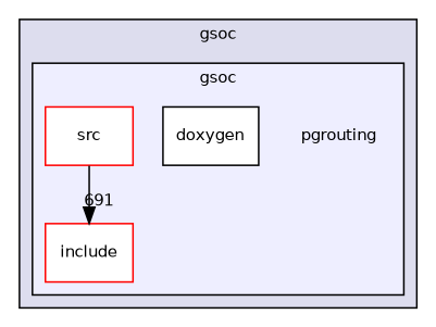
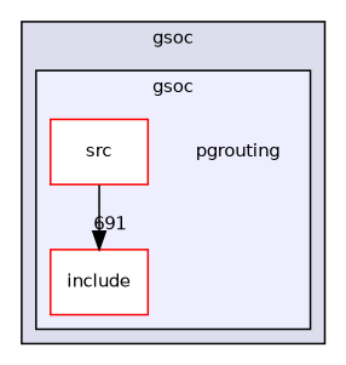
  digraph {
    compound=true
    node [fontname=Helvetica fontsize=10 shape=box color=red fillcolor=white style=filled]
    n1 [label=pgrouting shape=plaintext color="" fillcolor="" style=""]
-   n2 [color=black label=doxygen]
    n3 [label=include]
    n4 [label=src]
    subgraph cluster_1 {
      bgcolor="#ddddee"
      fontname=Helvetica
      fontsize=10
      label=gsoc
      pencolor=black
      subgraph cluster_2 {
        bgcolor="#eeeeff"
        fontname=Helvetica
        fontsize=10
        pencolor=black
        n1
-       n2
        n3
        n4
      }
    }
    n4 -> n3 [headlabel=691 labeldistance=1.5 labelfontname=Helvetica labelfontsize=10]
  }
